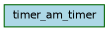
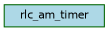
  digraph {
    rankdir=LR
-   n1 [color=darkgreen fillcolor=lightblue fontname=Helvetica fontsize=10 height=0.2 label=timer_am_timer shape=record style=filled width=0.4]
+   n1 [color=darkgreen fillcolor=lightblue fontname=Helvetica fontsize=10 height=0.2 label=rlc_am_timer shape=record style=filled width=0.4]
  }
